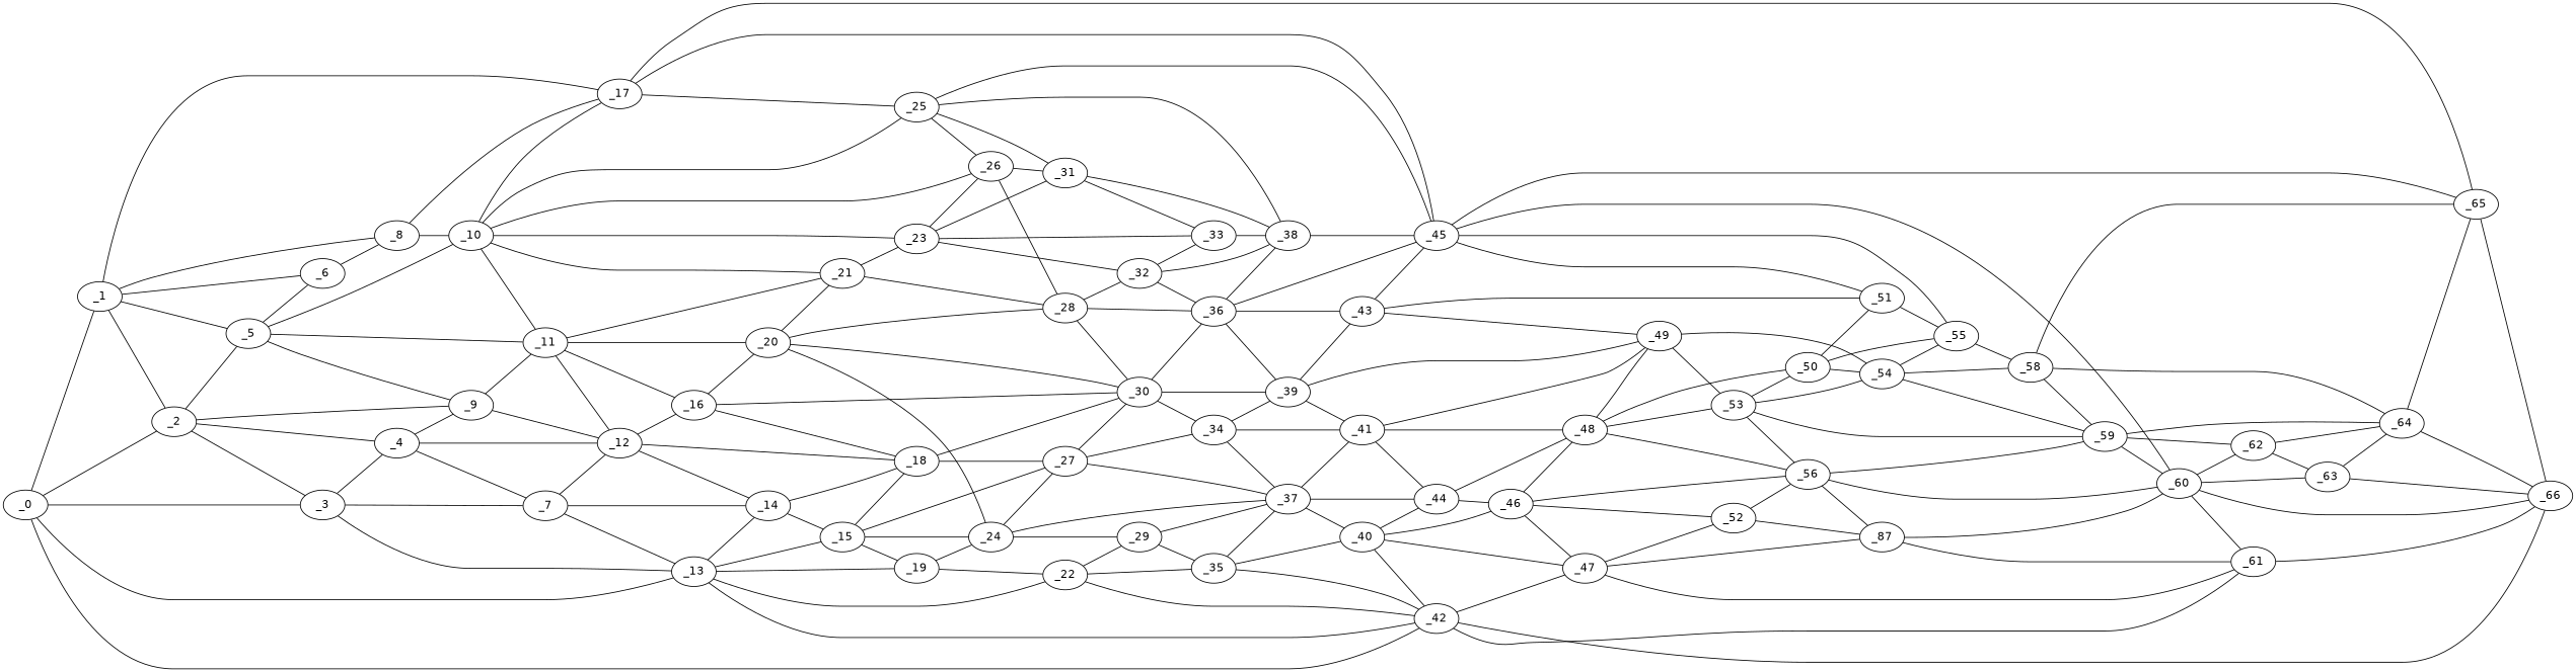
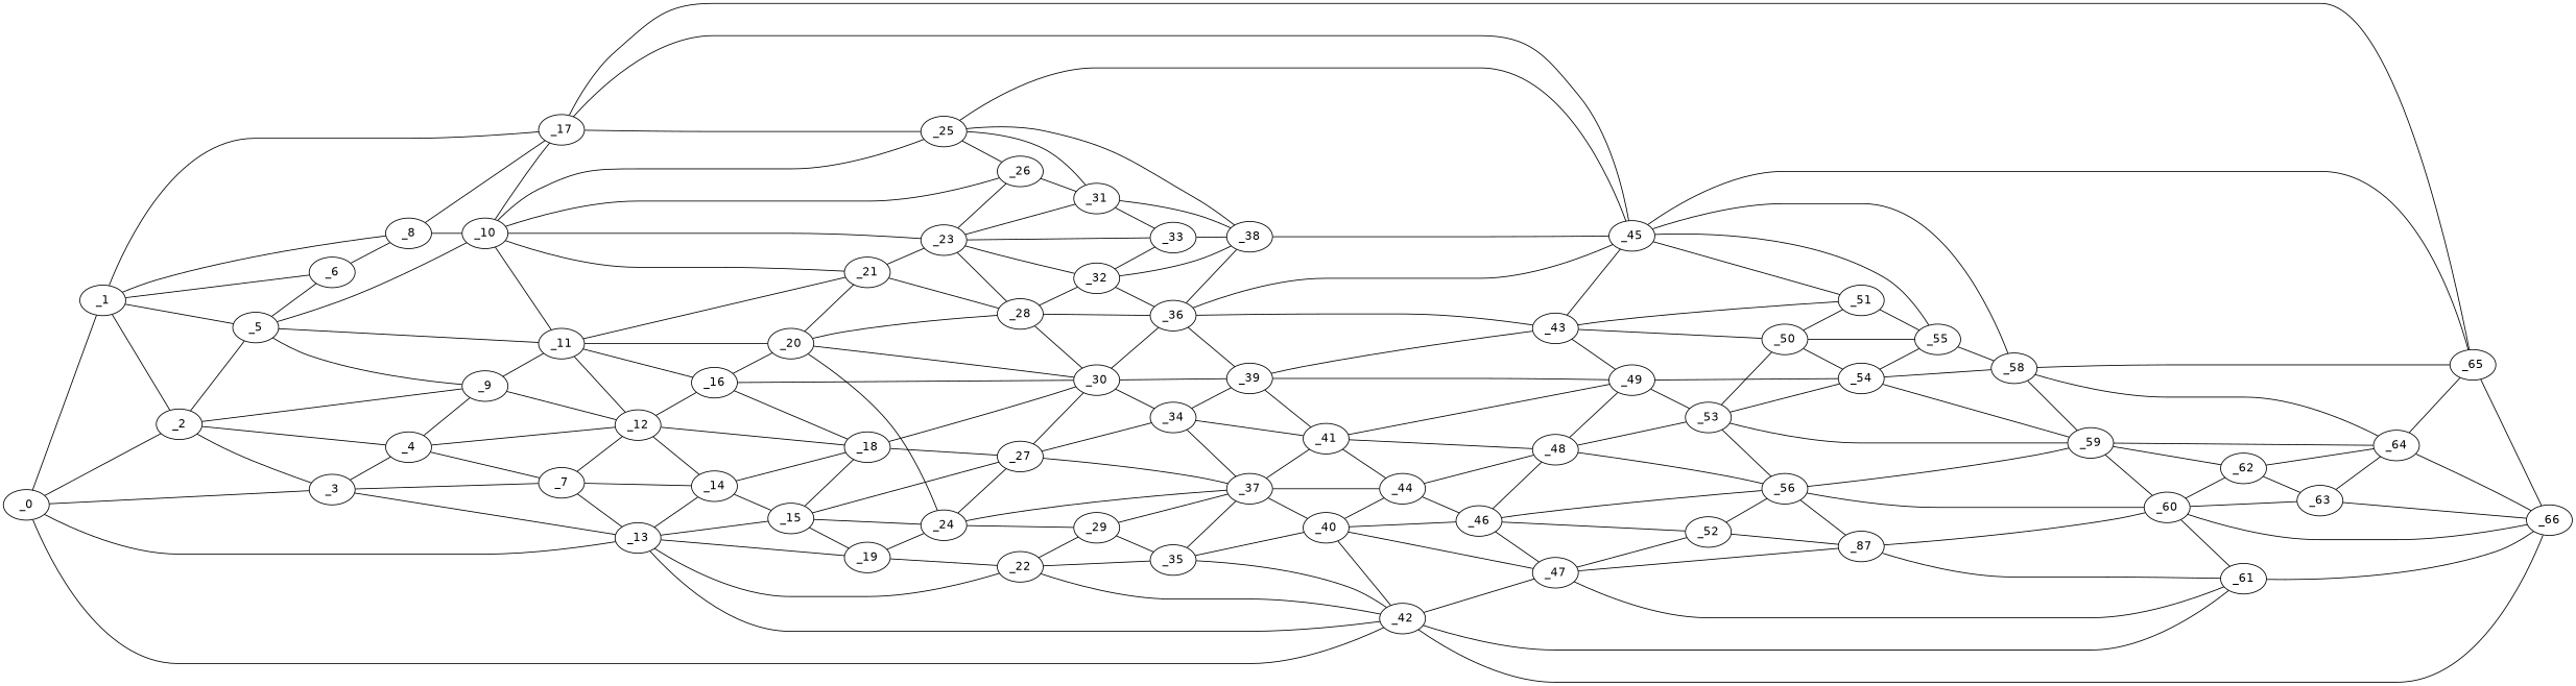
  graph {
    fontname="DejaVu Sans"
    rankdir=LR
    node [fontname="DejaVu Sans" x=66 y=41]
    edge [fontname="DejaVu Sans" valence=2]
    _0 [x=7 y=42]
    _1 [x=7 y=96]
    _2 [x=16 y=52]
    _3 [x=20]
    _13 [x=41 y=31]
    _42 [x=82 y=17]
    _5 [x=30 y=83]
    _6 [x=30 y=88]
    _8 [x=31 y=91]
    _17 [x=50 y=111]
    _4 [x=25 y=54]
    _9 [x=32 y=71]
    _7 [x=31 y=45]
    _14 [x=41 y=42]
    _15 [x=48]
    _19 [x=52 y=29]
    _22 [x=58 y=26]
    _47 [x=89 y=24]
    _61 [x=113 y=27]
    _66 [x=125 y=30]
    _10 [x=36 y=85]
    _11 [x=37 y=73]
    _25 [x=60 y=102]
    _45 [x=86 y=88]
    _65 [x=123 y=83]
    _12 [x=39 y=56]
    _18 [x=51 y=47]
    _27 [x=62 y=44]
    _24 [x=60 y=35]
    _29 [y=29]
    _35 [x=72 y=22]
    _52 [x=96 y=31]
    n33 [label=_87 x=106 y=30]
    _21 [x=56 y=76]
    _23 [x=58 y=82]
    _26 [x=61 y=95]
    _16 [x=50 y=59]
    _20 [x=56 y=66]
    _31 [y=94]
    _38 [x=78 y=89]
    _51 [x=92 y=78]
    _55 [x=102 y=79]
    _58 [x=109 y=79]
    _30 [y=57]
    _28 [x=63 y=76]
    _32 [x=70 y=78]
    _33 [x=70 y=88]
    _36 [x=75 y=72]
    _34 [x=71 y=54]
    _39 [x=80 y=60]
    _37 [x=76 y=36]
    _40 [x=81 y=28]
    _41 [x=81 y=49]
    _44 [x=83 y=39]
    _43 [x=82 y=69]
    _49 [x=90 y=60]
    _59 [x=111 y=58]
    _64 [x=121 y=74]
    _46 [x=88 y=37]
    _48 [x=90 y=47]
    _50 [x=92 y=70]
    _53 [x=98 y=58]
    _54 [x=100 y=66]
    _56 [x=104]
    _60 [x=112]
    _62 [x=116 y=56]
    _63 [x=119 y=43]
    _0 -- _1 [valence=1]
    _0 -- _2 [valence=1]
    _0 -- _3
    _0 -- _13 [valence=1]
    _0 -- _42 [valence=1]
    _1 -- _2
    _1 -- _5 [valence=1]
    _1 -- _6
    _1 -- _8
    _1 -- _17 [valence=1]
    _2 -- _3
    _2 -- _5 [valence=1]
    _2 -- _4
    _2 -- _9
    _3 -- _13 [valence=1]
    _3 -- _4
    _3 -- _7
    _13 -- _42
    _13 -- _14
    _13 -- _15
    _13 -- _19
    _13 -- _22
    _42 -- _47 [valence=1]
    _42 -- _61
    _42 -- _66 [valence=1]
    _5 -- _6
    _5 -- _9
    _5 -- _10
    _5 -- _11
    _6 -- _8
    _8 -- _17
    _8 -- _10
    _17 -- _25 [valence=1]
    _17 -- _45
    _17 -- _65 [valence=1]
    _4 -- _9
    _4 -- _7 [valence=1]
    _4 -- _12
    _9 -- _11 [valence=1]
    _9 -- _12
    _7 -- _13
    _7 -- _14
    _7 -- _12
    _14 -- _15
    _14 -- _18 [valence=1]
    _15 -- _19
    _15 -- _18
    _15 -- _27
    _15 -- _24
    _19 -- _22
    _19 -- _24
    _22 -- _42 [valence=1]
    _22 -- _29 [valence=1]
    _22 -- _35
    _47 -- _61
    _47 -- _52
    _47 -- n33 [valence=1]
    _61 -- _66 [valence=1]
    _10 -- _17
    _10 -- _11
    _10 -- _25
    _10 -- _21
    _10 -- _23
    _10 -- _26 [valence=1]
    _11 -- _12
    _11 -- _21
    _11 -- _16
    _11 -- _20
    _25 -- _45
    _25 -- _26
    _25 -- _31 [valence=1]
    _25 -- _38
    _45 -- _65
    _45 -- _51
    _45 -- _55 [valence=1]
-   _45 -- _60
+   _45 -- _58
    _65 -- _66 [valence=1]
    _12 -- _14
    _12 -- _18
    _12 -- _16 [valence=1]
    _18 -- _27
    _18 -- _30
    _27 -- _30 [valence=1]
    _27 -- _34 [valence=1]
    _27 -- _37 [valence=1]
    _24 -- _27 [valence=1]
    _24 -- _29 [valence=1]
    _24 -- _37
    _29 -- _35
    _29 -- _37
    _35 -- _42 [valence=1]
    _35 -- _37
    _35 -- _40
    _52 -- n33
    _52 -- _56
    n33 -- _61
    n33 -- _60
    _21 -- _23 [valence=1]
    _21 -- _28 [valence=1]
    _23 -- _26 [valence=1]
    _23 -- _31
-   _26 -- _28
+   _23 -- _28
    _23 -- _32
    _23 -- _33 [valence=1]
    _26 -- _31
    _16 -- _18 [valence=1]
    _16 -- _20 [valence=1]
    _16 -- _30
    _20 -- _24
    _20 -- _21 [valence=1]
    _20 -- _30 [valence=1]
    _20 -- _28
    _31 -- _38
    _31 -- _33
    _38 -- _45 [valence=1]
    _51 -- _55
    _55 -- _58 [valence=1]
    _58 -- _65
    _58 -- _59
    _58 -- _64 [valence=1]
    _30 -- _36
    _30 -- _34
    _30 -- _39
    _28 -- _30
    _28 -- _32
    _28 -- _36 [valence=1]
    _32 -- _38
    _32 -- _33 [valence=1]
    _32 -- _36
    _33 -- _38
    _36 -- _45
    _36 -- _38 [valence=1]
    _36 -- _39 [valence=1]
    _36 -- _43
    _34 -- _39 [valence=1]
    _34 -- _37
    _34 -- _41 [valence=1]
    _39 -- _41
    _39 -- _43
    _39 -- _49
    _37 -- _40
    _37 -- _41
    _37 -- _44 [valence=1]
    _40 -- _42
    _40 -- _47
    _40 -- _44
    _40 -- _46
    _41 -- _44
    _41 -- _49 [valence=1]
    _41 -- _48
    _44 -- _46
    _44 -- _48
    _43 -- _45 [valence=1]
    _43 -- _51 [valence=1]
    _43 -- _49
-   _48 -- _50
+   _43 -- _50
    _49 -- _53
    _49 -- _54
    _59 -- _64
    _59 -- _60 [valence=1]
    _59 -- _62
    _64 -- _66
    _64 -- _65
    _46 -- _47
    _46 -- _52
    _46 -- _48
    _46 -- _56
    _48 -- _49
    _48 -- _53
    _48 -- _56
    _50 -- _51 [valence=1]
    _50 -- _55
    _50 -- _54
    _53 -- _59 [valence=1]
    _53 -- _50
    _53 -- _54
    _53 -- _56
    _54 -- _55 [valence=1]
    _54 -- _58
    _54 -- _59 [valence=1]
    _56 -- n33
    _56 -- _59
    _56 -- _60 [valence=1]
    _60 -- _61
    _60 -- _66
    _60 -- _62
    _60 -- _63 [valence=1]
    _62 -- _64 [valence=1]
    _62 -- _63 [valence=1]
    _63 -- _66
    _63 -- _64
  }
